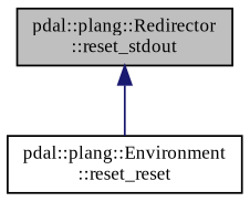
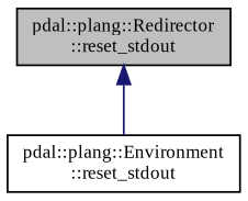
  digraph {
    rankdir=TB
    fontname="Liberation Serif"
    node [color=black fontname="Liberation Serif" fontsize=10 shape=record style=filled]
    n1 [fillcolor=grey75 fontcolor=black height=0.2 label="pdal::plang::Redirector\l::reset_stdout" width=0.4]
-   n2 [fillcolor=white height=0.2 label="pdal::plang::Environment\l::reset_reset" width=0.4]
+   n2 [fillcolor=white height=0.2 label="pdal::plang::Environment\l::reset_stdout" width=0.4]
    n1 -> n2 [color=midnightblue dir=back fontname="Liberation Serif" fontsize=10 labelfontname=Helvetica labelfontsize=10 style=solid]
  }
